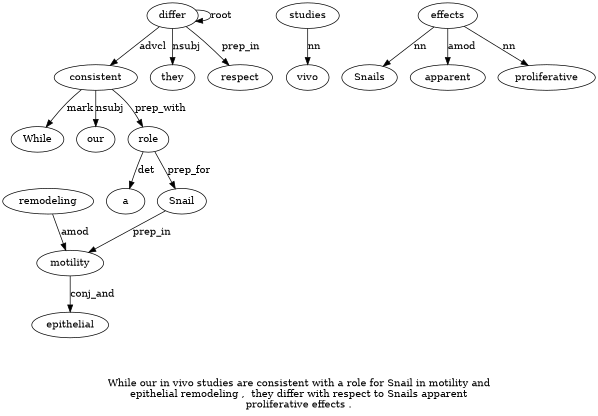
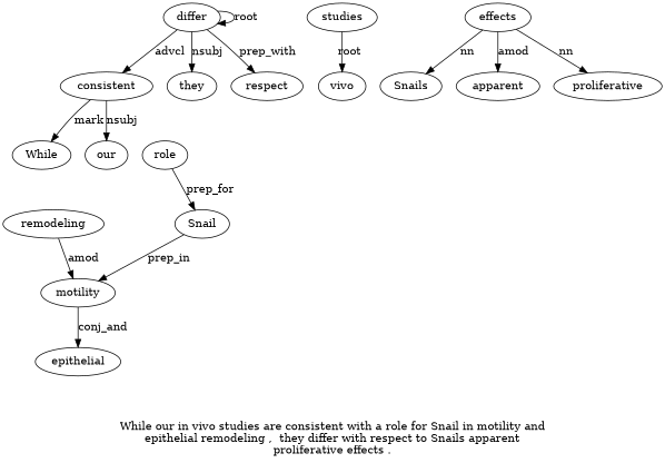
  digraph {
    label="While our in vivo studies are consistent with a role for Snail in motility and\nepithelial remodeling ,  they differ with respect to Snails apparent\nproliferative effects ."
    node [fillcolor=white style=filled]
    n1 [label=consistent]
    n2 [label=While]
    n3 [label=our]
    n4 [label=role]
-   n5 [label=a]
    n6 [label=Snail]
    n7 [label=studies]
    n8 [label=vivo]
    n9 [label=differ]
    n10 [label=they]
    n11 [label=respect]
    n12 [label=effects]
    n13 [label=Snails]
    n14 [label=apparent]
    n15 [label=proliferative]
    n16 [label=motility]
    n17 [label=remodeling]
    n18 [label=epithelial]
    n1 -> n2 [label=mark]
    n1 -> n3 [label=nsubj]
-   n1 -> n4 [label=prep_with]
-   n4 -> n5 [label=det]
    n4 -> n6 [label=prep_for]
    n6 -> n16 [label=prep_in]
-   n7 -> n8 [label=nn]
+   n7 -> n8 [label=root]
    n9 -> n1 [label=advcl]
    n9 -> n9 [label=root]
    n9 -> n10 [label=nsubj]
-   n9 -> n11 [label=prep_in]
+   n9 -> n11 [label=prep_with]
    n12 -> n13 [label=nn]
    n12 -> n14 [label=amod]
    n12 -> n15 [label=nn]
    n16 -> n18 [label=conj_and]
    n17 -> n16 [label=amod]
  }
